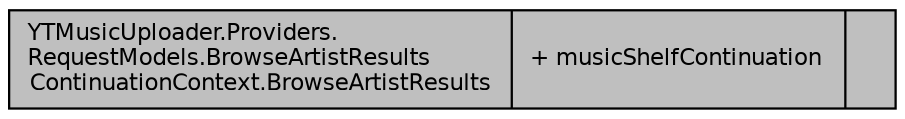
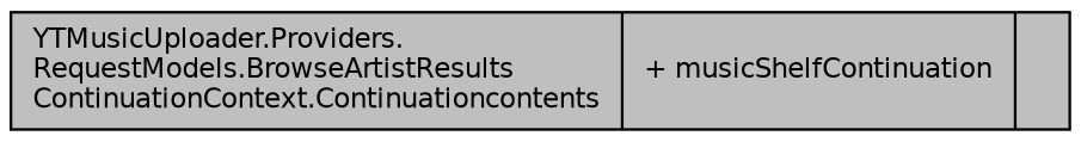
  digraph {
    rankdir=LR
-   n1 [color=black fillcolor=grey75 fontcolor=black fontname=Helvetica fontsize=10 height=0.2 label="{YTMusicUploader.Providers.\lRequestModels.BrowseArtistResults\lContinuationContext.BrowseArtistResults\n|+ musicShelfContinuation\l|}" shape=record style=filled width=0.4]
+   n1 [color=black fillcolor=grey75 fontcolor=black fontname=Helvetica fontsize=10 height=0.2 label="{YTMusicUploader.Providers.\lRequestModels.BrowseArtistResults\lContinuationContext.Continuationcontents\n|+ musicShelfContinuation\l|}" shape=record style=filled width=0.4]
  }
